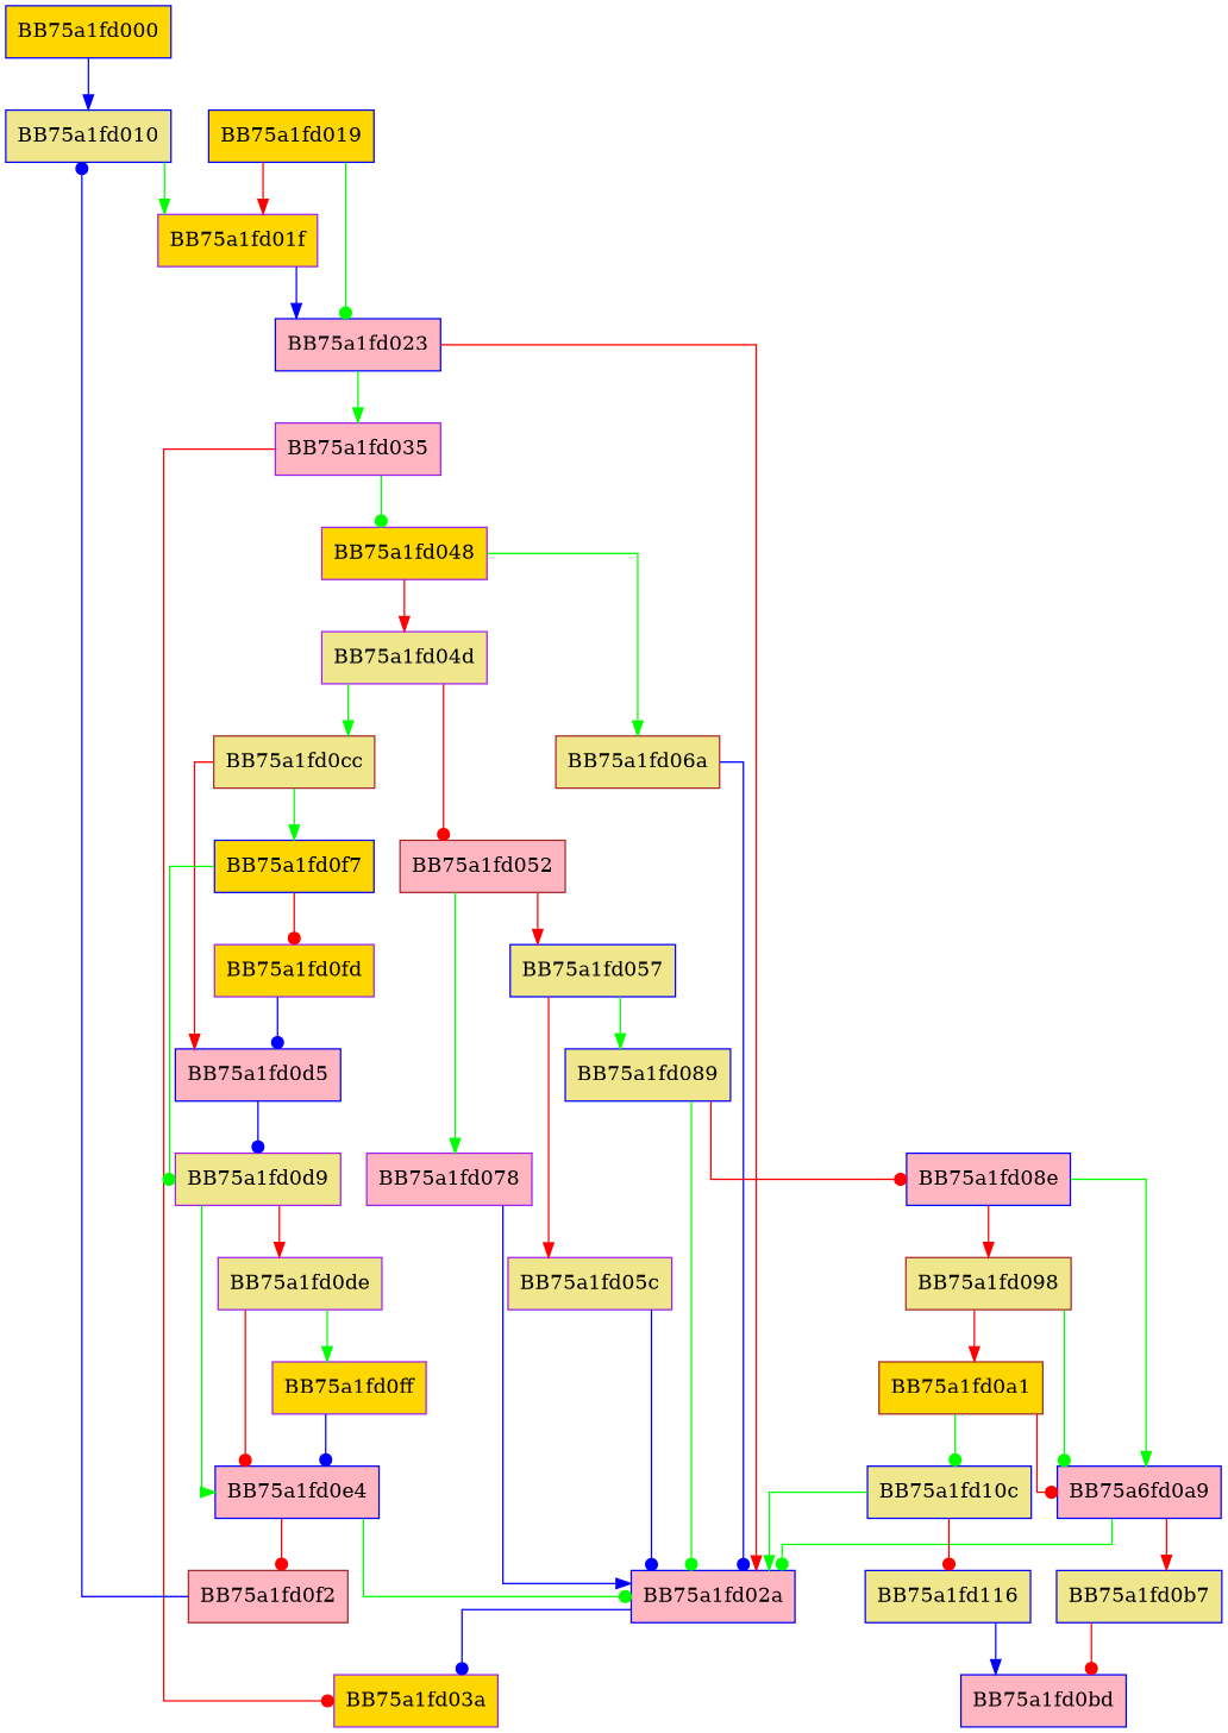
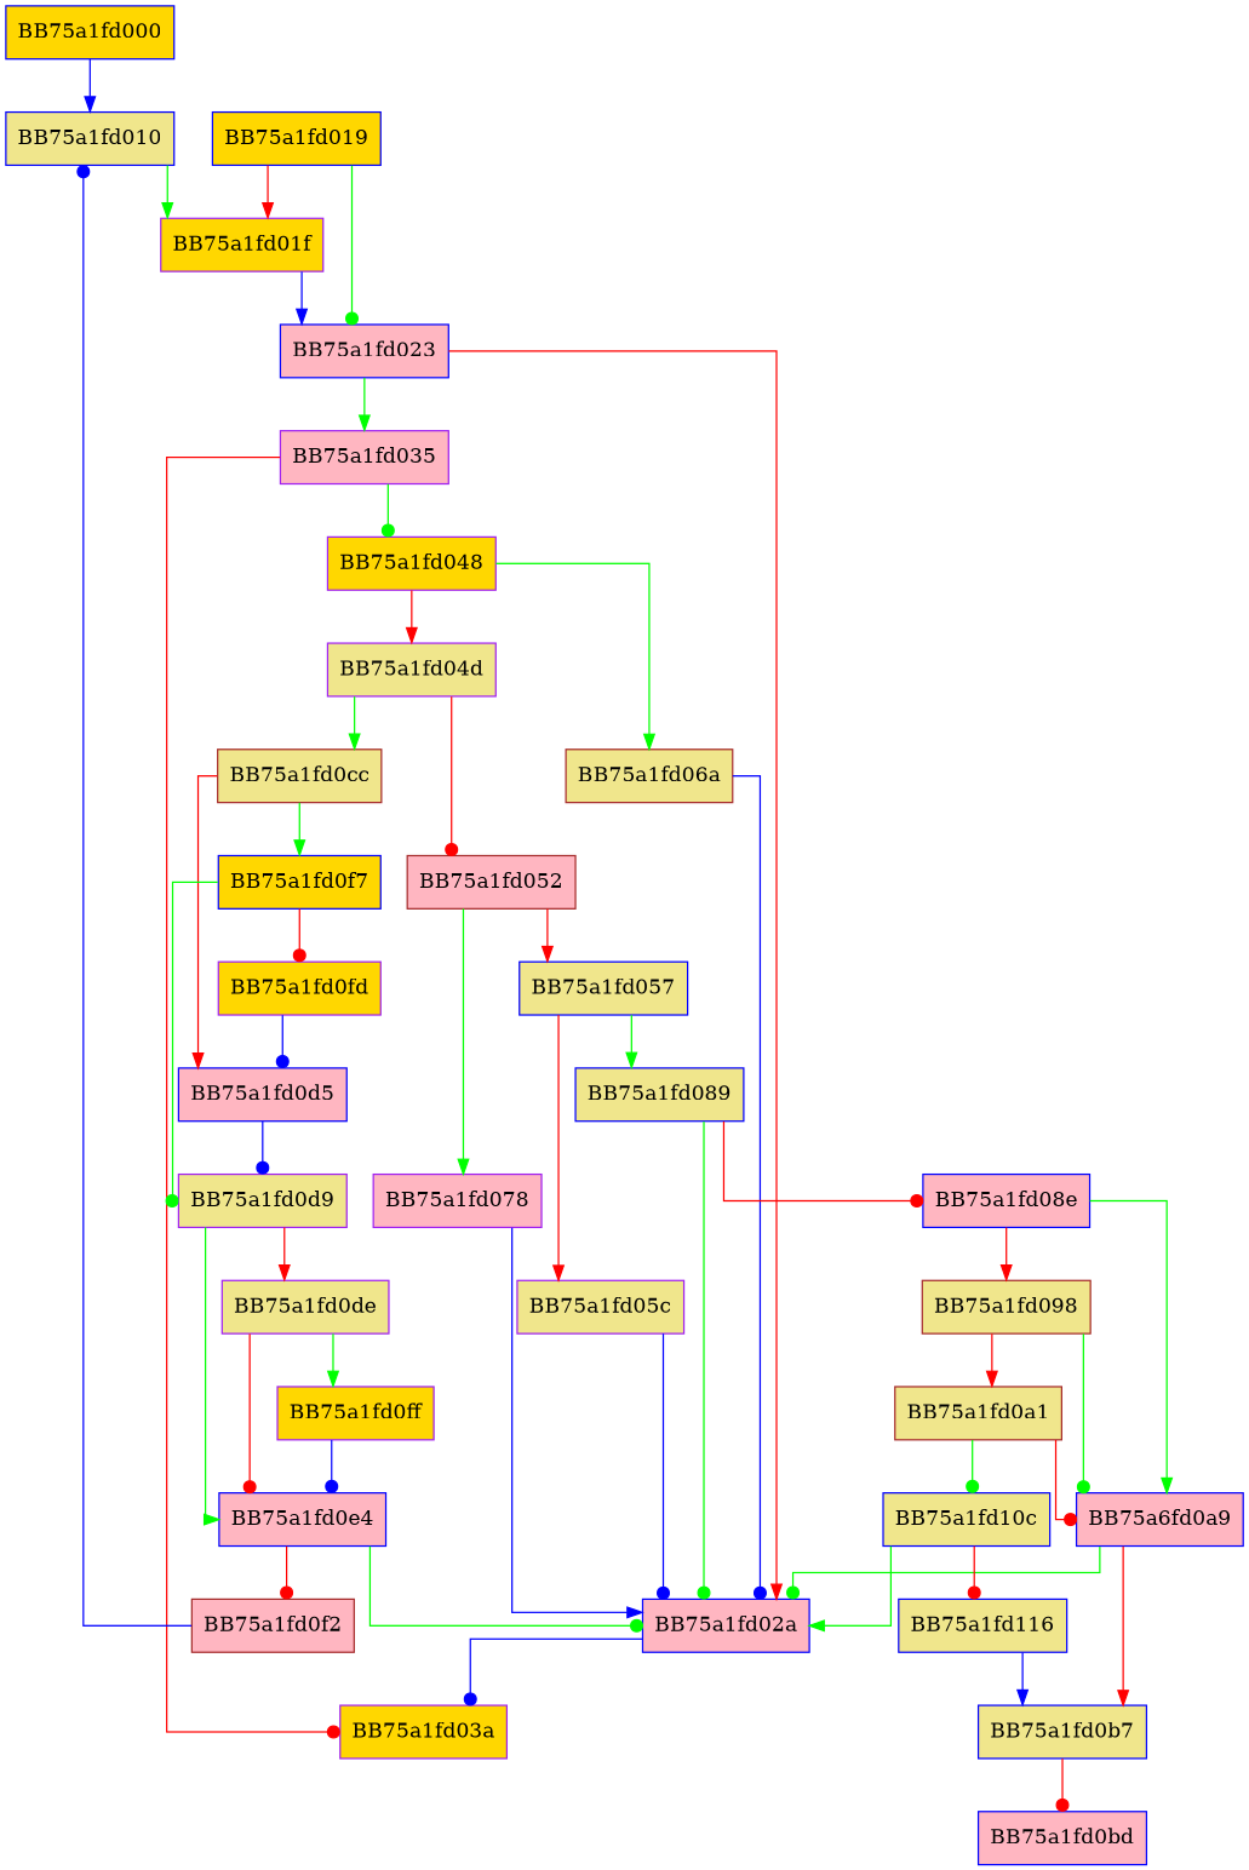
  digraph {
    splines=ortho
    node [color=blue fillcolor=khaki shape=box style=filled]
    edge [arrowhead=normal color=green]
    BB75a1fd000 [fillcolor=gold]
    BB75a1fd010
    BB75a1fd01f [color=purple fillcolor=gold]
    BB75a1fd023 [fillcolor=lightpink]
    BB75a1fd019 [fillcolor=gold]
    BB75a1fd035 [color=purple fillcolor=lightpink]
    BB75a1fd02a [fillcolor=lightpink]
    BB75a1fd048 [color=purple fillcolor=gold]
    BB75a1fd03a [color=purple fillcolor=gold]
    BB75a1fd06a [color=brown]
    BB75a1fd04d [color=purple]
    BB75a1fd0cc [color=brown]
    BB75a1fd052 [color=brown fillcolor=lightpink]
    BB75a1fd0f7 [fillcolor=gold]
    BB75a1fd0d5 [fillcolor=lightpink]
    BB75a1fd078 [color=purple fillcolor=lightpink]
    BB75a1fd057
    BB75a1fd0d9 [color=purple]
    BB75a1fd0fd [color=purple fillcolor=gold]
    BB75a1fd089
    BB75a1fd05c [color=purple]
    BB75a1fd08e [fillcolor=lightpink]
    n23 [fillcolor=lightpink label=BB75a6fd0a9]
    BB75a1fd098 [color=brown]
    BB75a1fd0b7
-   BB75a1fd0a1 [color=brown fillcolor=gold]
+   BB75a1fd0a1 [color=brown]
    BB75a1fd0bd [fillcolor=lightpink]
    BB75a1fd10c
    BB75a1fd116
    BB75a1fd0e4 [fillcolor=lightpink]
    BB75a1fd0de [color=purple]
    BB75a1fd0f2 [color=brown fillcolor=lightpink]
    BB75a1fd0ff [color=purple fillcolor=gold]
    BB75a1fd000 -> BB75a1fd010 [color=blue]
    BB75a1fd010 -> BB75a1fd01f
    BB75a1fd01f -> BB75a1fd023 [color=blue]
    BB75a1fd023 -> BB75a1fd035
    BB75a1fd023 -> BB75a1fd02a [color=red]
    BB75a1fd019 -> BB75a1fd01f [color=red]
    BB75a1fd019 -> BB75a1fd023 [arrowhead=dot]
    BB75a1fd035 -> BB75a1fd048 [arrowhead=dot]
    BB75a1fd035 -> BB75a1fd03a [arrowhead=dot color=red]
    BB75a1fd02a -> BB75a1fd03a [arrowhead=dot color=blue]
    BB75a1fd048 -> BB75a1fd06a
    BB75a1fd048 -> BB75a1fd04d [color=red]
    BB75a1fd06a -> BB75a1fd02a [arrowhead=dot color=blue]
    BB75a1fd04d -> BB75a1fd0cc
    BB75a1fd04d -> BB75a1fd052 [arrowhead=dot color=red]
    BB75a1fd0cc -> BB75a1fd0f7
    BB75a1fd0cc -> BB75a1fd0d5 [color=red]
    BB75a1fd052 -> BB75a1fd078
    BB75a1fd052 -> BB75a1fd057 [color=red]
    BB75a1fd0f7 -> BB75a1fd0d9 [arrowhead=dot]
    BB75a1fd0f7 -> BB75a1fd0fd [arrowhead=dot color=red]
    BB75a1fd0d5 -> BB75a1fd0d9 [arrowhead=dot color=blue]
    BB75a1fd078 -> BB75a1fd02a [color=blue]
    BB75a1fd057 -> BB75a1fd089
    BB75a1fd057 -> BB75a1fd05c [color=red]
    BB75a1fd0d9 -> BB75a1fd0e4
    BB75a1fd0d9 -> BB75a1fd0de [color=red]
    BB75a1fd0fd -> BB75a1fd0d5 [arrowhead=dot color=blue]
    BB75a1fd089 -> BB75a1fd02a [arrowhead=dot]
    BB75a1fd089 -> BB75a1fd08e [arrowhead=dot color=red]
    BB75a1fd05c -> BB75a1fd02a [arrowhead=dot color=blue]
    BB75a1fd08e -> n23
    BB75a1fd08e -> BB75a1fd098 [color=red]
    n23 -> BB75a1fd02a [arrowhead=dot]
    n23 -> BB75a1fd0b7 [color=red]
    BB75a1fd098 -> n23 [arrowhead=dot]
    BB75a1fd098 -> BB75a1fd0a1 [color=red]
    BB75a1fd0b7 -> BB75a1fd0bd [arrowhead=dot color=red]
    BB75a1fd0a1 -> n23 [arrowhead=dot color=red]
    BB75a1fd0a1 -> BB75a1fd10c [arrowhead=dot]
    BB75a1fd10c -> BB75a1fd02a
    BB75a1fd10c -> BB75a1fd116 [arrowhead=dot color=red]
-   BB75a1fd116 -> BB75a1fd0bd [color=blue]
+   BB75a1fd116 -> BB75a1fd0b7 [color=blue]
    BB75a1fd0e4 -> BB75a1fd02a [arrowhead=dot]
    BB75a1fd0e4 -> BB75a1fd0f2 [arrowhead=dot color=red]
    BB75a1fd0de -> BB75a1fd0e4 [arrowhead=dot color=red]
    BB75a1fd0de -> BB75a1fd0ff
    BB75a1fd0f2 -> BB75a1fd010 [arrowhead=dot color=blue]
    BB75a1fd0ff -> BB75a1fd0e4 [arrowhead=dot color=blue]
  }
